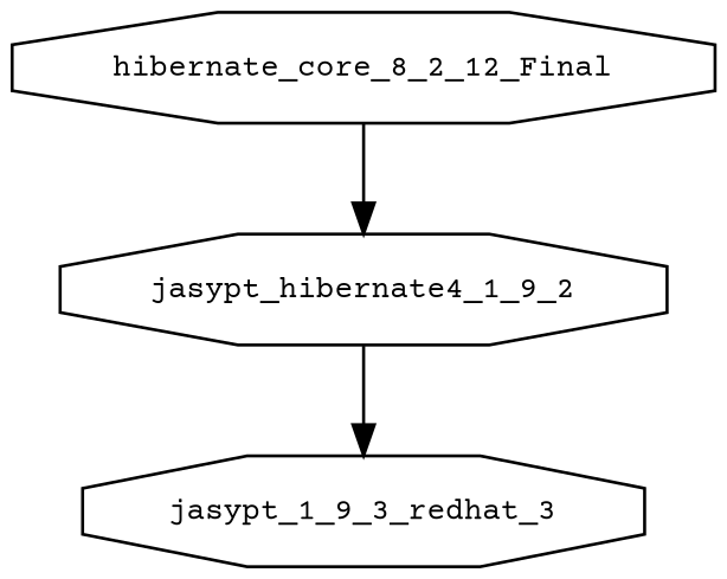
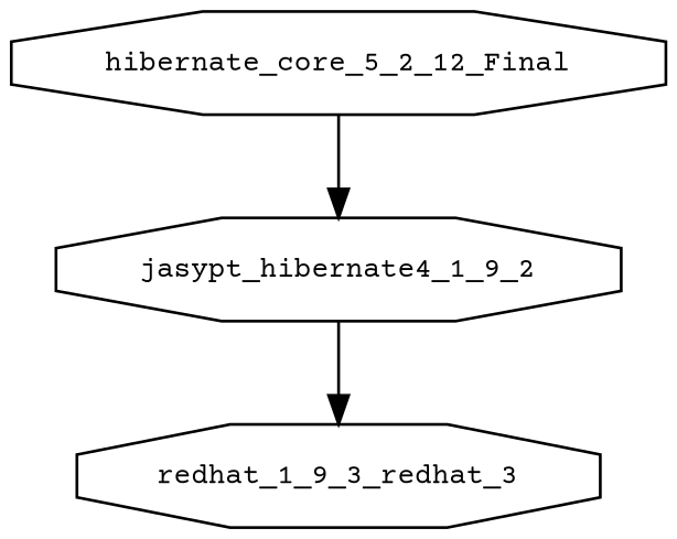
  digraph {
    fontname="Courier Prime"
    node [fontname="Courier Prime" fontsize=10.0 shape=octagon]
    edge [fontname="Courier Prime"]
    jasypt_hibernate4_1_9_2
-   jasypt_1_9_3_redhat_3
-   hibernate_core_5_2_12_Final [label=hibernate_core_8_2_12_Final]
+   jasypt_1_9_3_redhat_3 [label=redhat_1_9_3_redhat_3]
+   hibernate_core_5_2_12_Final
    jasypt_hibernate4_1_9_2 -> jasypt_1_9_3_redhat_3
    hibernate_core_5_2_12_Final -> jasypt_hibernate4_1_9_2
  }
